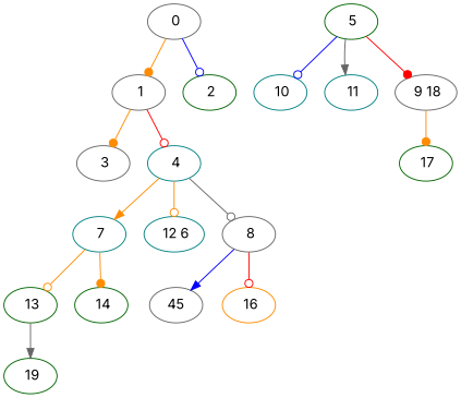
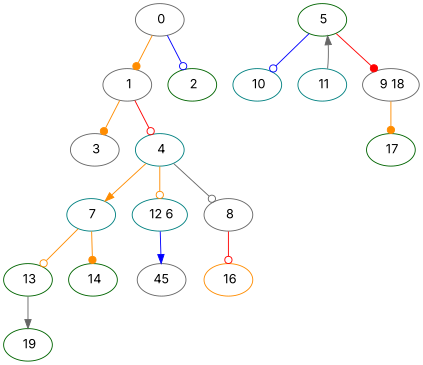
  digraph {
    fontname=Inter
    node [color=gray40 fontname=Inter]
    edge [arrowhead=odot color=darkorange fontname=Inter]
    " 0"
    " 1"
    " 2" [color=darkgreen]
    " 3"
    " 4" [color=teal]
    " 7" [color=teal]
    " 8"
    " 12 6" [color=teal]
    " 10" [color=teal]
    " 5" [color=darkgreen]
    " 11" [color=teal]
    " 9 18"
    " 13" [color=darkgreen]
    " 14" [color=darkgreen]
    n15 [label=45]
    " 16" [color=darkorange]
    " 17" [color=darkgreen]
    " 19" [color=darkgreen]
    " 0" -> " 1" [arrowhead=dot]
    " 0" -> " 2" [color=blue]
    " 1" -> " 3" [arrowhead=dot]
    " 1" -> " 4" [color=red]
    " 4" -> " 7" [arrowhead=normal]
    " 4" -> " 8" [color=gray40]
    " 4" -> " 12 6"
    " 7" -> " 13"
    " 7" -> " 14" [arrowhead=dot]
-   " 8" -> n15 [arrowhead=normal color=blue]
+   " 12 6" -> n15 [arrowhead=normal color=blue]
    " 8" -> " 16" [color=red]
    " 5" -> " 10" [color=blue]
-   " 5" -> " 11" [arrowhead=normal color=gray40]
+   " 11" -> " 5" [arrowhead=normal color=gray40]
    " 5" -> " 9 18" [arrowhead=dot color=red]
    " 9 18" -> " 17" [arrowhead=dot]
    " 13" -> " 19" [arrowhead=normal color=gray40]
  }
